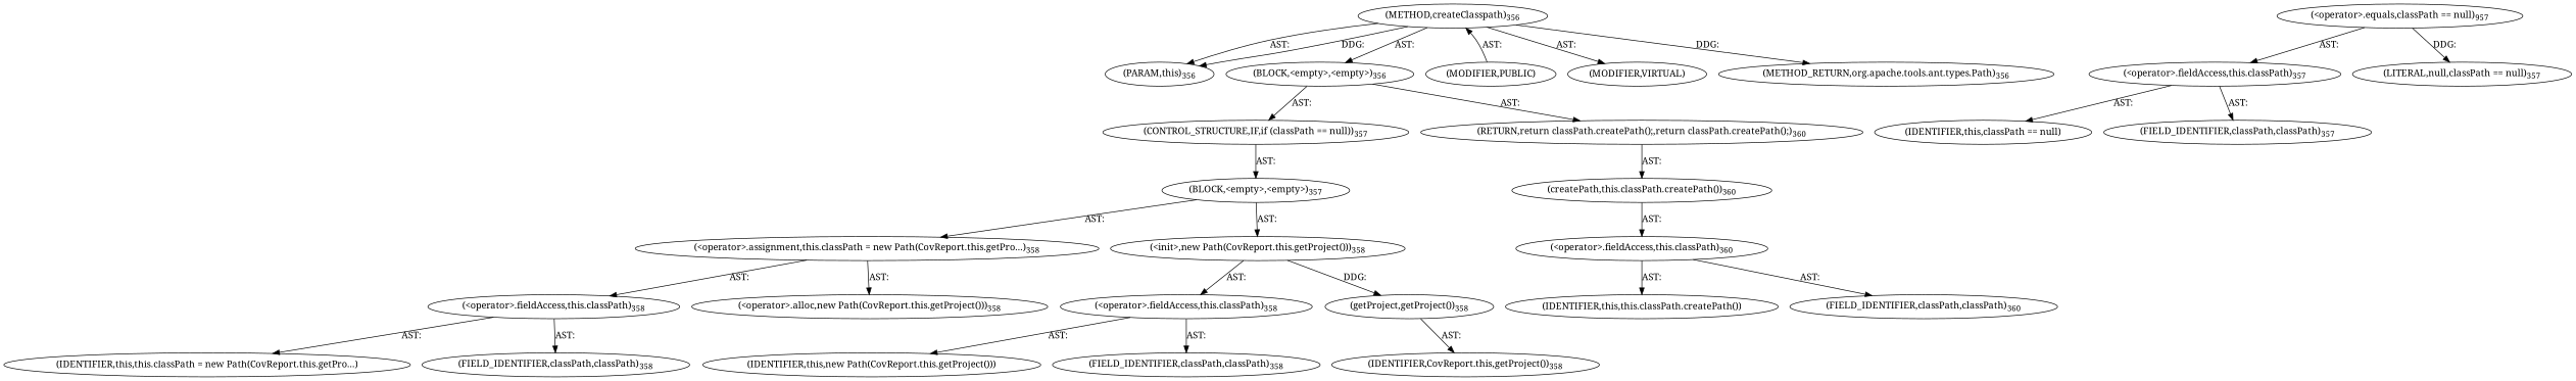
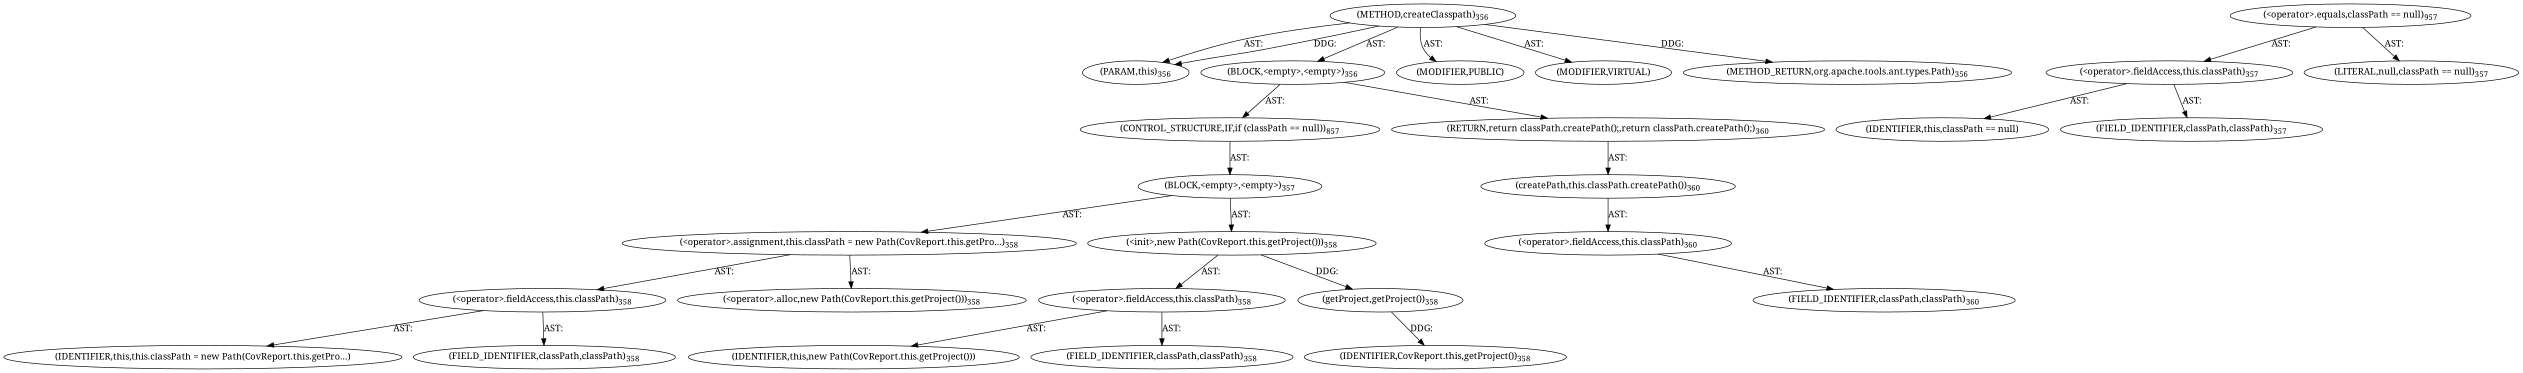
  digraph {
    fontname="Noto Serif"
    node [fontname="Noto Serif"]
    edge [fontname="Noto Serif"]
    n1 [label=<(METHOD,createClasspath)<SUB>356</SUB>>]
    n2 [label=<(PARAM,this)<SUB>356</SUB>>]
    n3 [label=<(BLOCK,&lt;empty&gt;,&lt;empty&gt;)<SUB>356</SUB>>]
    n4 [label=<(MODIFIER,PUBLIC)>]
    n5 [label=<(MODIFIER,VIRTUAL)>]
    n6 [label=<(METHOD_RETURN,org.apache.tools.ant.types.Path)<SUB>356</SUB>>]
-   n7 [label=<(CONTROL_STRUCTURE,IF,if (classPath == null))<SUB>357</SUB>>]
+   n7 [label=<(CONTROL_STRUCTURE,IF,if (classPath == null))<SUB>857</SUB>>]
    n8 [label=<(RETURN,return classPath.createPath();,return classPath.createPath();)<SUB>360</SUB>>]
    n9 [label=<(BLOCK,&lt;empty&gt;,&lt;empty&gt;)<SUB>357</SUB>>]
    n10 [label=<(createPath,this.classPath.createPath())<SUB>360</SUB>>]
    n11 [label=<(&lt;operator&gt;.equals,classPath == null)<SUB>957</SUB>>]
    n12 [label=<(&lt;operator&gt;.fieldAccess,this.classPath)<SUB>357</SUB>>]
    n13 [label=<(LITERAL,null,classPath == null)<SUB>357</SUB>>]
    n14 [label=<(&lt;operator&gt;.assignment,this.classPath = new Path(CovReport.this.getPro...)<SUB>358</SUB>>]
    n15 [label=<(&lt;init&gt;,new Path(CovReport.this.getProject()))<SUB>358</SUB>>]
    n16 [label=<(IDENTIFIER,this,classPath == null)>]
    n17 [label=<(FIELD_IDENTIFIER,classPath,classPath)<SUB>357</SUB>>]
    n18 [label=<(&lt;operator&gt;.fieldAccess,this.classPath)<SUB>358</SUB>>]
    n19 [label=<(&lt;operator&gt;.alloc,new Path(CovReport.this.getProject()))<SUB>358</SUB>>]
    n20 [label=<(&lt;operator&gt;.fieldAccess,this.classPath)<SUB>358</SUB>>]
    n21 [label=<(getProject,getProject())<SUB>358</SUB>>]
    n22 [label=<(IDENTIFIER,this,this.classPath = new Path(CovReport.this.getPro...)>]
    n23 [label=<(FIELD_IDENTIFIER,classPath,classPath)<SUB>358</SUB>>]
    n24 [label=<(IDENTIFIER,this,new Path(CovReport.this.getProject()))>]
    n25 [label=<(FIELD_IDENTIFIER,classPath,classPath)<SUB>358</SUB>>]
    n26 [label=<(IDENTIFIER,CovReport.this,getProject())<SUB>358</SUB>>]
    n27 [label=<(&lt;operator&gt;.fieldAccess,this.classPath)<SUB>360</SUB>>]
-   n28 [label=<(IDENTIFIER,this,this.classPath.createPath())>]
    n29 [label=<(FIELD_IDENTIFIER,classPath,classPath)<SUB>360</SUB>>]
    n1 -> n2 [label="AST: "]
    n1 -> n2 [label="DDG: "]
    n1 -> n3 [label="AST: "]
-   n4 -> n1 [label="AST: "]
+   n1 -> n4 [label="AST: "]
    n1 -> n5 [label="AST: "]
    n1 -> n6 [label="DDG: "]
    n3 -> n7 [label="AST: "]
    n3 -> n8 [label="AST: "]
    n7 -> n9 [label="AST: "]
    n8 -> n10 [label="AST: "]
    n9 -> n14 [label="AST: "]
    n9 -> n15 [label="AST: "]
    n10 -> n27 [label="AST: "]
    n11 -> n12 [label="AST: "]
-   n11 -> n13 [label="DDG: "]
+   n11 -> n13 [label="AST: "]
    n12 -> n16 [label="AST: "]
    n12 -> n17 [label="AST: "]
    n14 -> n18 [label="AST: "]
    n14 -> n19 [label="AST: "]
    n15 -> n20 [label="AST: "]
    n15 -> n21 [label="DDG: "]
    n18 -> n22 [label="AST: "]
    n18 -> n23 [label="AST: "]
    n20 -> n24 [label="AST: "]
    n20 -> n25 [label="AST: "]
-   n21 -> n26 [label="AST: "]
-   n27 -> n28 [label="AST: "]
+   n21 -> n26 [label="DDG: "]
    n27 -> n29 [label="AST: "]
  }
